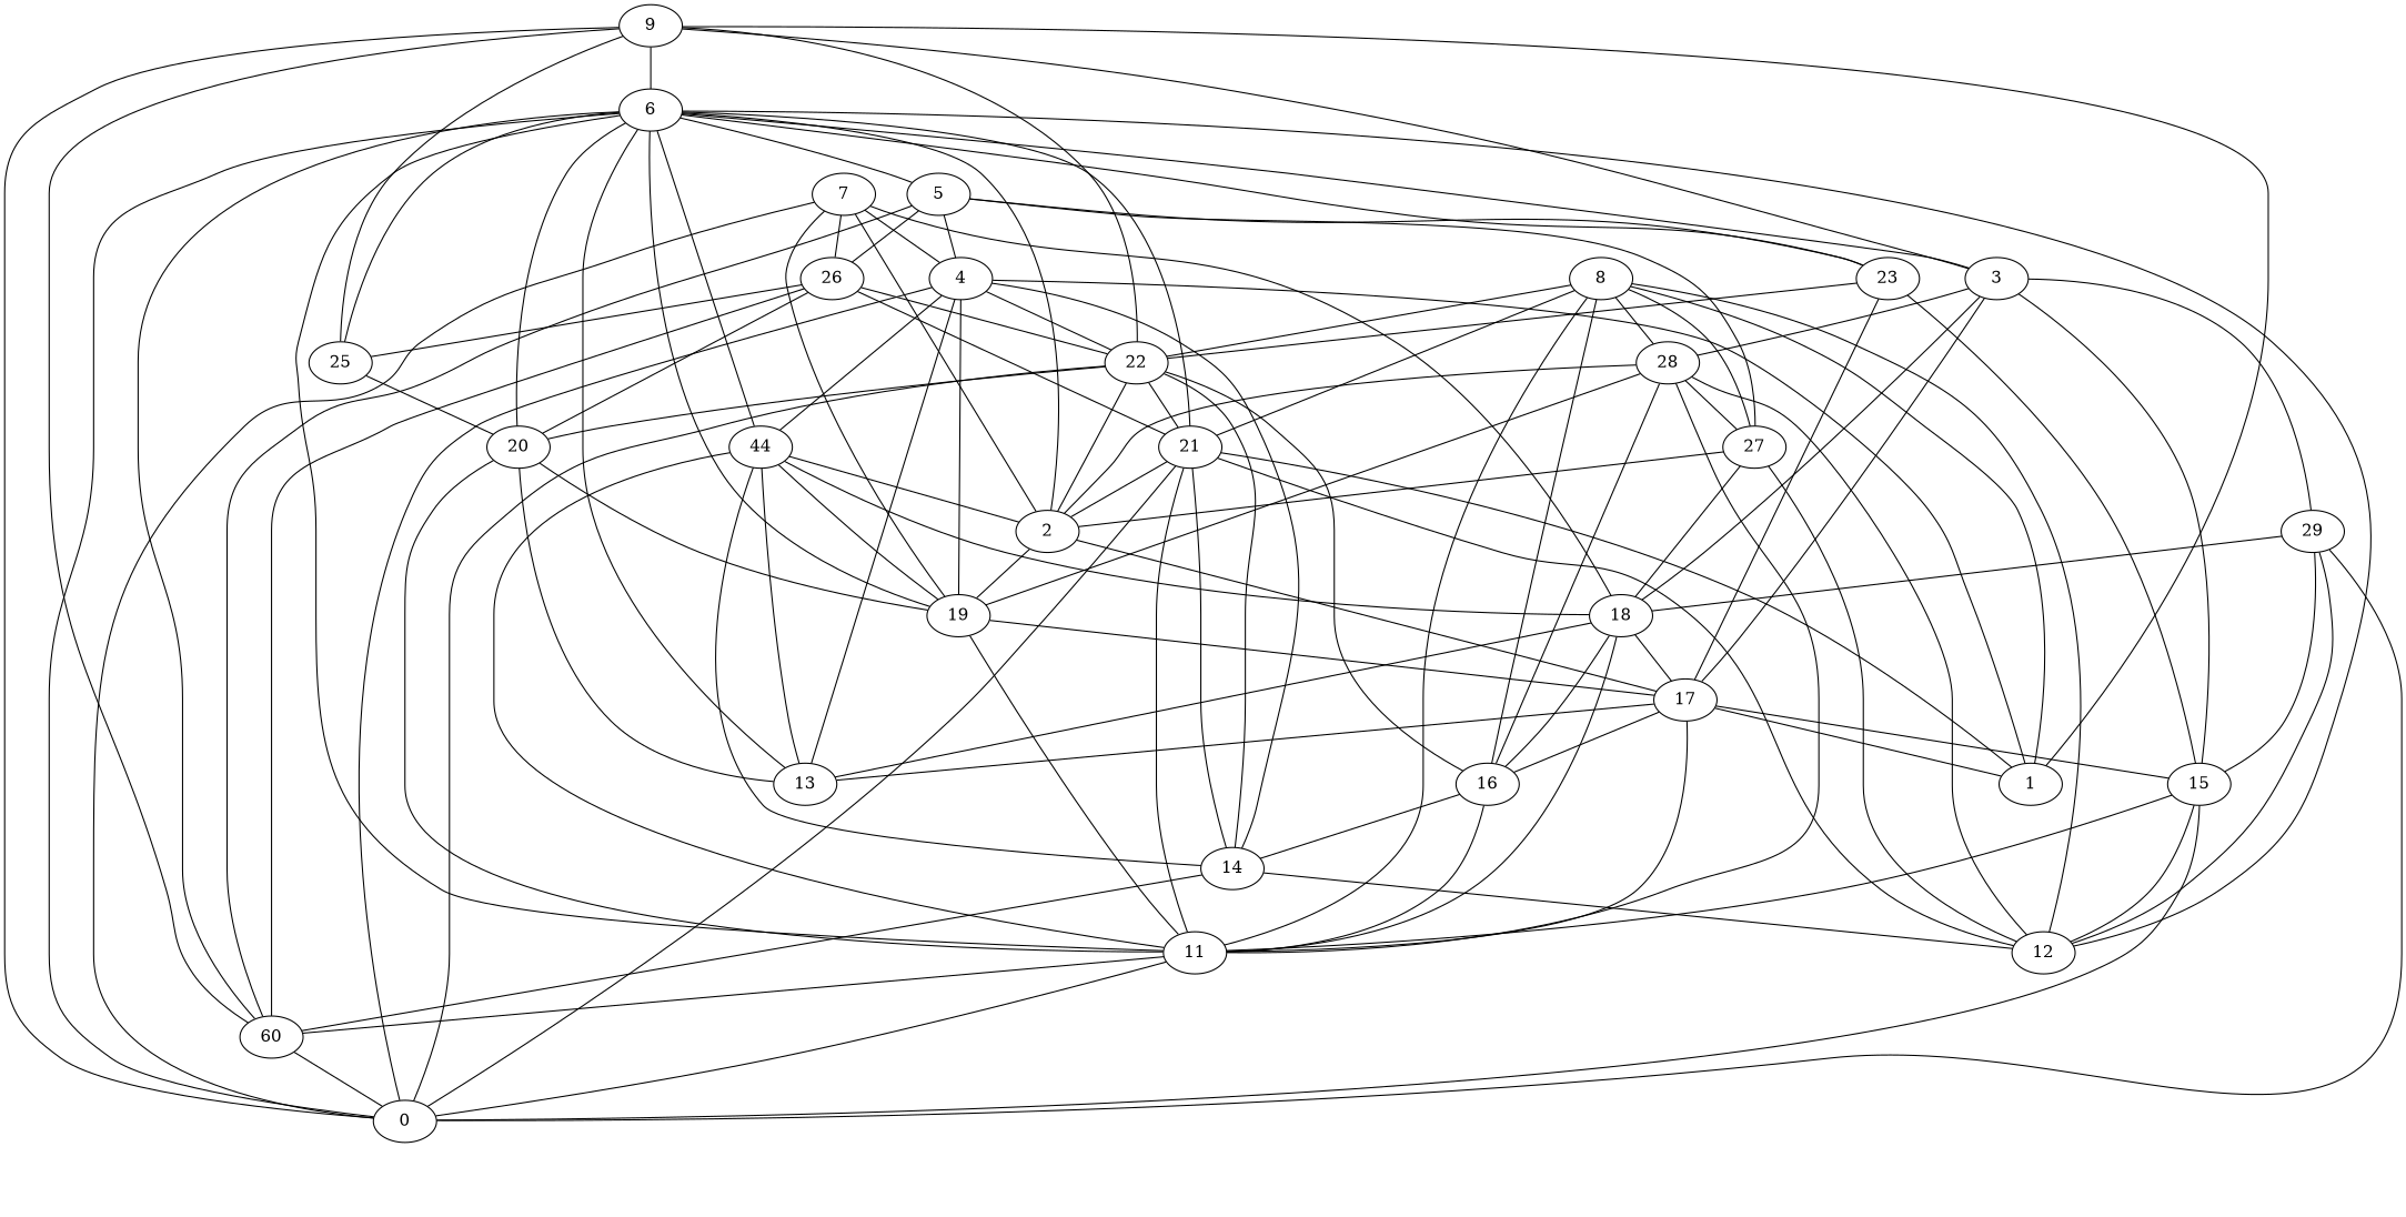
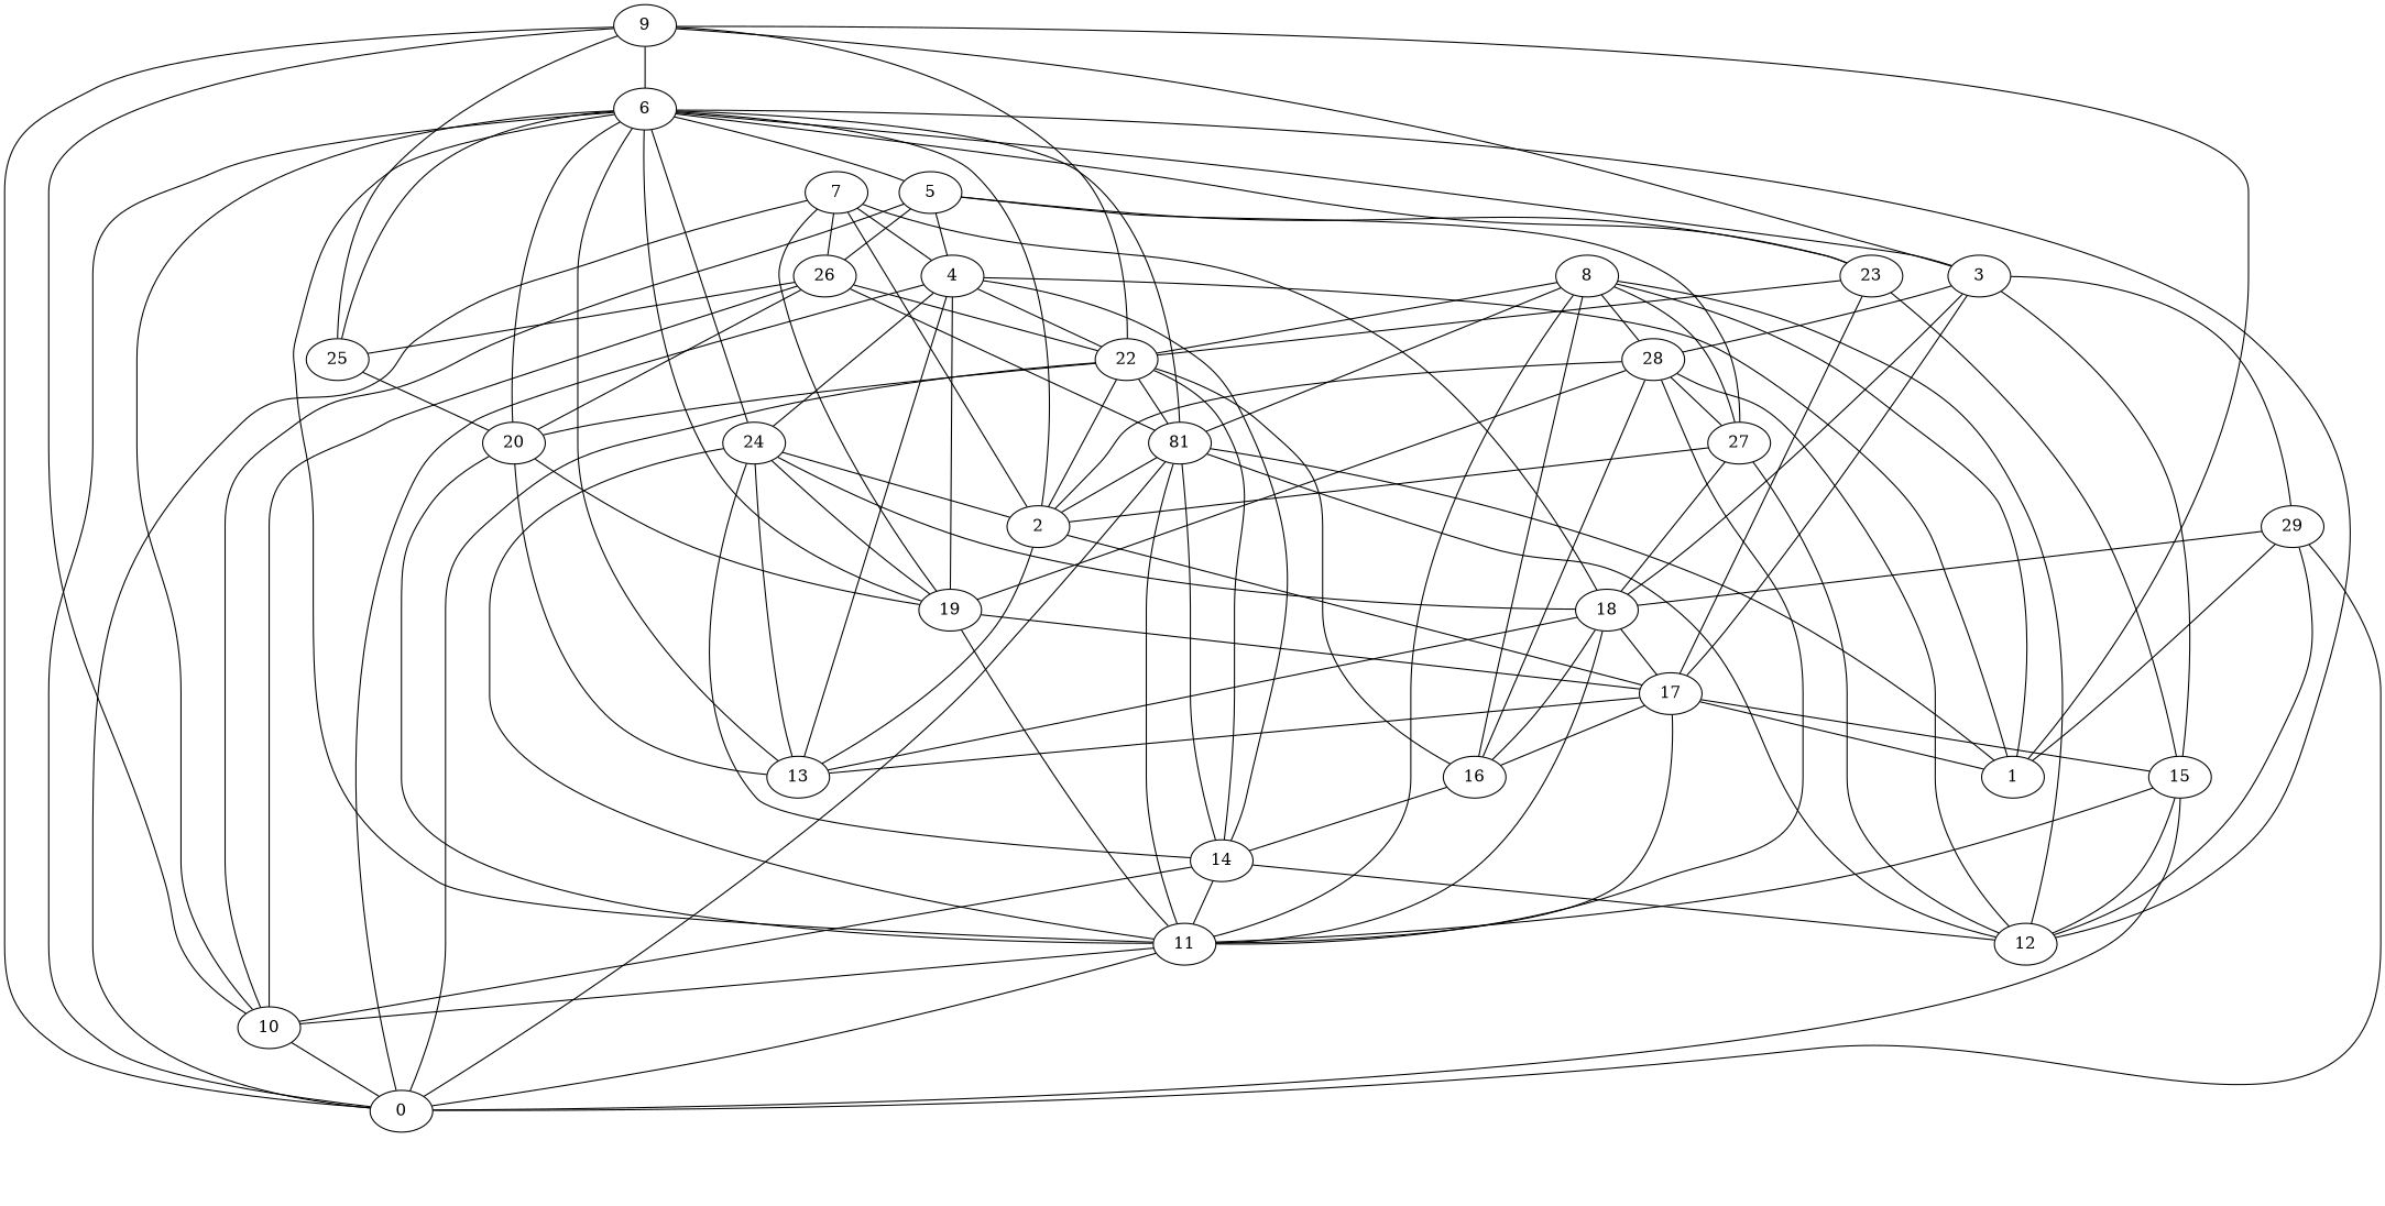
  digraph {
    edge [color=black dir=none]
    9
    3
    22
-   10 [label=60]
+   10
    0
    1
    25
    6
    17
    15
    18
    28
    29
-   21
+   21 [label=81]
    20
    16
    2
    14
    11
    12
    13
    19
    7
    4
    26
-   24 [label=44]
+   24
    27
    23
    5
    8
    subgraph sub_1 {
      9
      3
      22
      10
      0
      1
      25
      6
      17
      15
      18
      28
      29
      21
      20
      16
      2
      14
      11
      12
      13
      19
      7
      4
      26
      24
      27
      23
      5
      8
    }
    9 -> 3
    9 -> 22
    9 -> 10
    9 -> 0
    9 -> 1
    9 -> 25
    9 -> 6
    3 -> 17
    3 -> 15
    3 -> 18
    3 -> 28
    3 -> 29
    22 -> 0
    22 -> 21
    22 -> 20
    22 -> 16
    22 -> 2
    22 -> 14
    10 -> 0
    25 -> 20
    6 -> 3
    6 -> 10
    6 -> 0
    6 -> 25
    6 -> 21
    6 -> 20
    6 -> 2
    6 -> 11
    6 -> 12
    6 -> 13
    6 -> 19
    6 -> 24
    6 -> 23
    6 -> 5
    17 -> 1
    17 -> 15
    17 -> 16
    17 -> 11
    17 -> 13
    15 -> 0
    15 -> 11
    15 -> 12
    18 -> 17
    18 -> 16
    18 -> 11
    18 -> 13
    28 -> 16
    28 -> 2
    28 -> 11
    28 -> 12
    28 -> 19
    28 -> 27
    29 -> 0
-   29 -> 15
+   29 -> 1
    29 -> 18
    29 -> 12
    21 -> 0
    21 -> 1
    21 -> 2
    21 -> 14
    21 -> 11
    21 -> 12
    20 -> 11
    20 -> 13
    20 -> 19
    16 -> 14
-   16 -> 11
+   14 -> 11
    2 -> 17
-   2 -> 19
+   2 -> 13
    14 -> 10
    14 -> 12
    11 -> 10
    11 -> 0
    19 -> 17
    19 -> 11
    7 -> 0
    7 -> 18
    7 -> 2
    7 -> 19
    7 -> 4
    7 -> 26
    4 -> 22
    4 -> 0
    4 -> 1
    4 -> 14
    4 -> 13
    4 -> 19
    4 -> 24
    26 -> 22
    26 -> 10
    26 -> 25
    26 -> 21
    26 -> 20
    24 -> 18
    24 -> 2
    24 -> 14
    24 -> 11
    24 -> 13
    24 -> 19
    27 -> 18
    27 -> 2
    27 -> 12
    23 -> 22
    23 -> 17
    23 -> 15
    5 -> 10
    5 -> 4
    5 -> 26
    5 -> 27
    5 -> 23
    8 -> 22
    8 -> 1
    8 -> 28
    8 -> 21
    8 -> 16
    8 -> 11
    8 -> 12
    8 -> 27
  }
